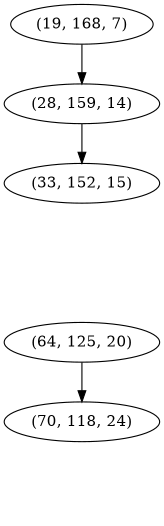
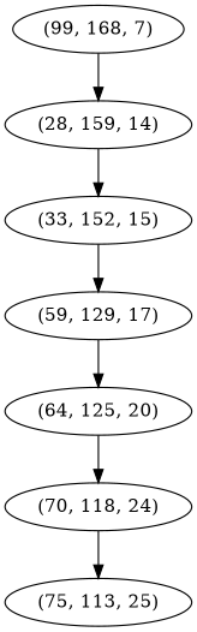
  digraph {
-   "(19, 168, 7)"
+   "(19, 168, 7)" [label="(99, 168, 7)"]
    "(28, 159, 14)"
    n3 [label="(33, 152, 15)"]
+   "(59, 129, 17)"
    n5 [label="(64, 125, 20)"]
    "(70, 118, 24)"
+   "(75, 113, 25)"
    "(19, 168, 7)" -> "(28, 159, 14)"
    "(28, 159, 14)" -> n3
+   n3 -> "(59, 129, 17)"
+   "(59, 129, 17)" -> n5
    n5 -> "(70, 118, 24)"
+   "(70, 118, 24)" -> "(75, 113, 25)"
  }
